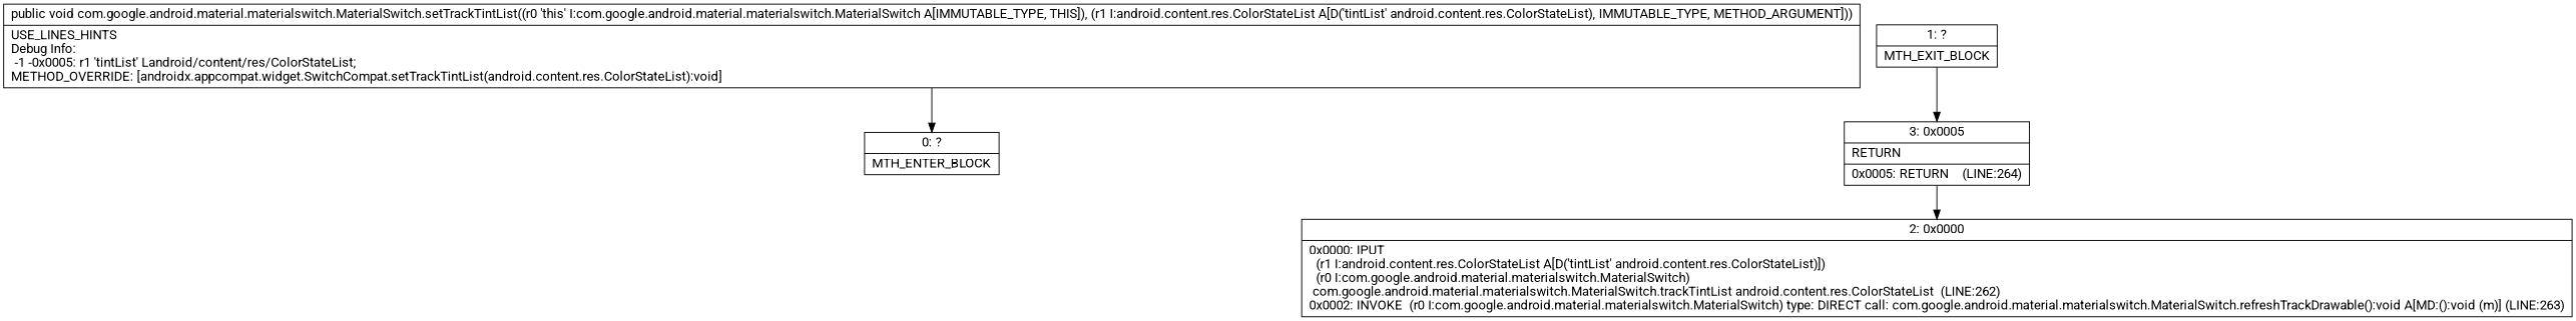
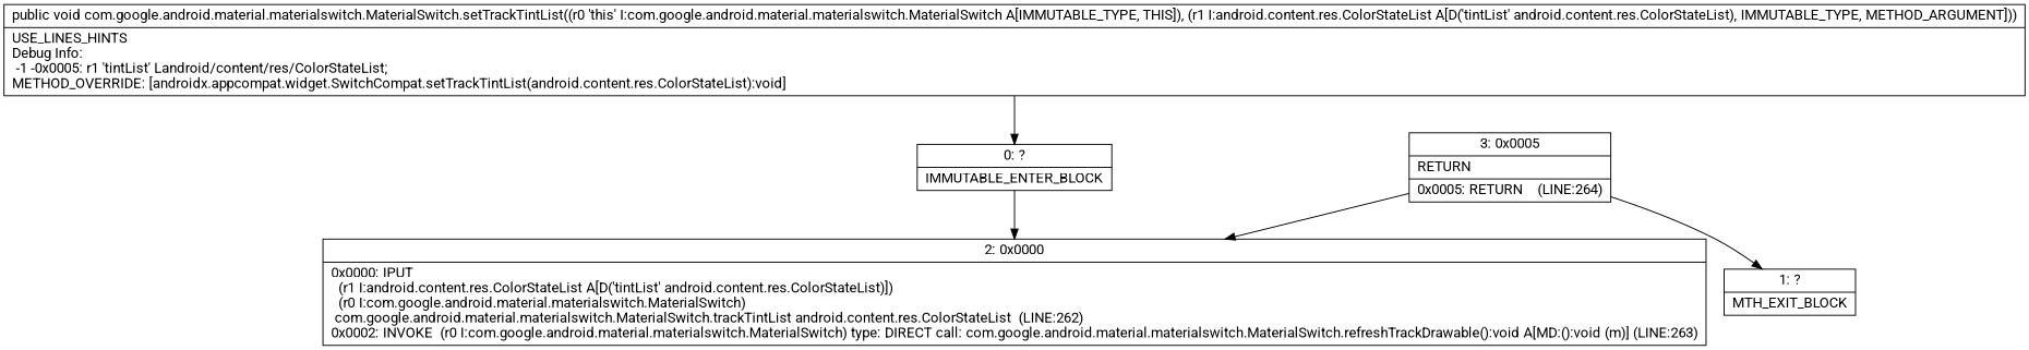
  digraph {
    fontname=Roboto
    node [fontname=Roboto shape=record]
    edge [fontname=Roboto]
-   n1 [label="{0\:\ ?|MTH_ENTER_BLOCK\l}"]
+   n1 [label="{0\:\ ?|IMMUTABLE_ENTER_BLOCK\l}"]
    n2 [label="{2\:\ 0x0000|0x0000: IPUT  \l  (r1 I:android.content.res.ColorStateList A[D('tintList' android.content.res.ColorStateList)])\l  (r0 I:com.google.android.material.materialswitch.MaterialSwitch)\l com.google.android.material.materialswitch.MaterialSwitch.trackTintList android.content.res.ColorStateList  (LINE:262)\l0x0002: INVOKE  (r0 I:com.google.android.material.materialswitch.MaterialSwitch) type: DIRECT call: com.google.android.material.materialswitch.MaterialSwitch.refreshTrackDrawable():void A[MD:():void (m)] (LINE:263)\l}"]
    n3 [label="{3\:\ 0x0005|RETURN\l|0x0005: RETURN    (LINE:264)\l}"]
    n4 [label="{1\:\ ?|MTH_EXIT_BLOCK\l}"]
    n5 [label="{public void com.google.android.material.materialswitch.MaterialSwitch.setTrackTintList((r0 'this' I:com.google.android.material.materialswitch.MaterialSwitch A[IMMUTABLE_TYPE, THIS]), (r1 I:android.content.res.ColorStateList A[D('tintList' android.content.res.ColorStateList), IMMUTABLE_TYPE, METHOD_ARGUMENT]))  | USE_LINES_HINTS\lDebug Info:\l  \-1 \-0x0005: r1 'tintList' Landroid\/content\/res\/ColorStateList;\lMETHOD_OVERRIDE: [androidx.appcompat.widget.SwitchCompat.setTrackTintList(android.content.res.ColorStateList):void]\l}"]
+   n1 -> n2
    n3 -> n2
-   n4 -> n3
+   n3 -> n4
    n5 -> n1
  }
